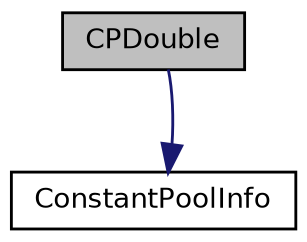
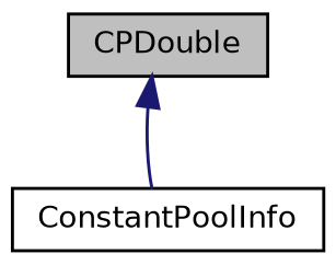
  digraph {
    node [color=black fontname=Helvetica fontsize=10 shape=record style=filled]
    n1 [fillcolor=grey75 fontcolor=black height=0.2 label=CPDouble width=0.4]
    n2 [fillcolor=white height=0.2 label=ConstantPoolInfo width=0.4]
-   n2 -> n1 [color=midnightblue dir=back fontname=Helvetica fontsize=10 labelfontname=Helvetica labelfontsize=10 style=solid]
+   n1 -> n2 [color=midnightblue dir=back fontname=Helvetica fontsize=10 labelfontname=Helvetica labelfontsize=10 style=solid]
  }
